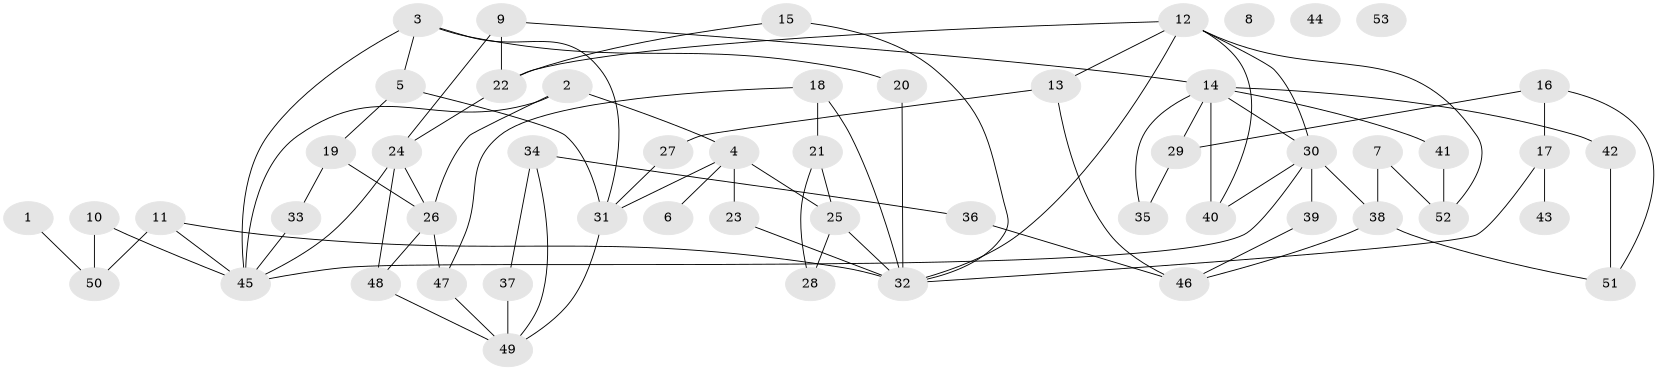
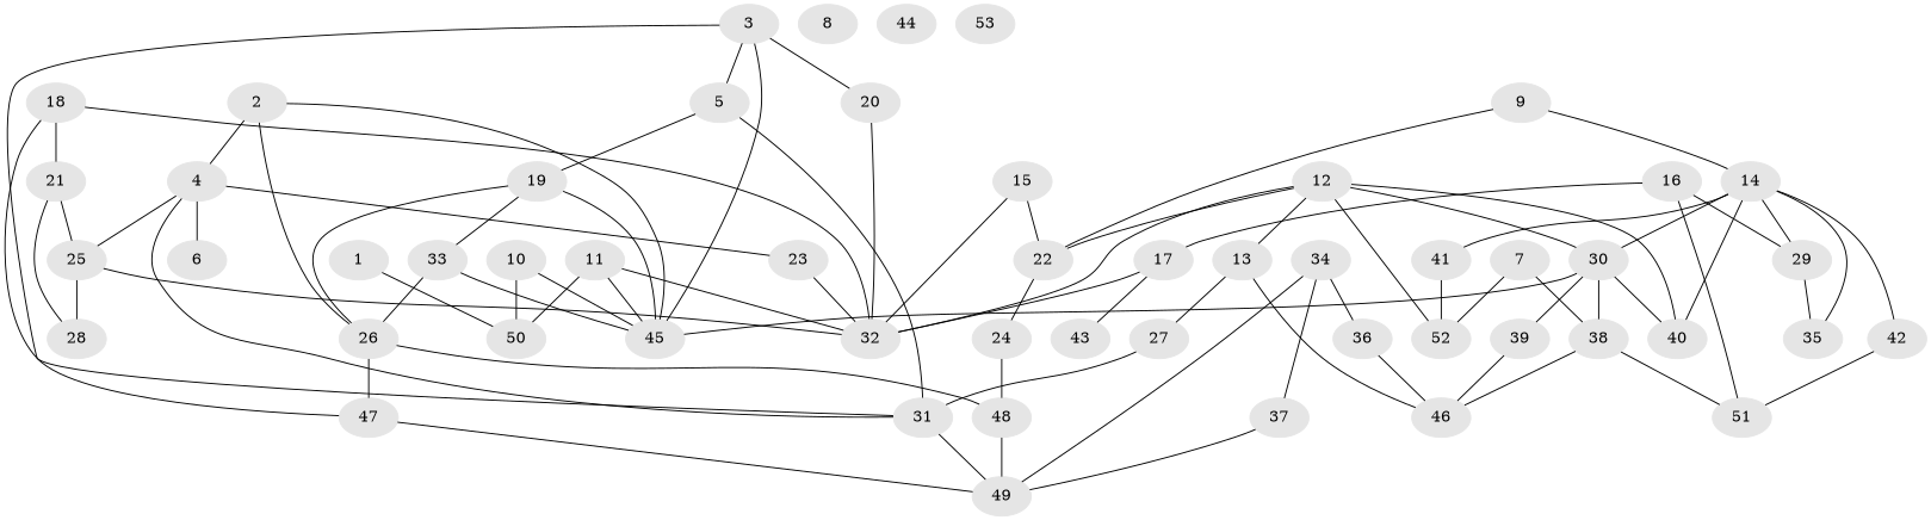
  graph {
    node [color=gray90 style=filled]
    1
    50
    2
    4
    26
    45
    31
    6
    23
    25
    47
    48
    3
    5
    20
    19
    32
    49
    10
    28
    33
    7
    38
    52
    46
    51
    8
    9
    14
    22
    24
    30
    40
    29
    35
    41
    42
    11
    12
    13
    27
    39
    15
    16
    17
    43
    18
    21
    34
    36
    37
    44
    53
    1 -- 50
    2 -- 4
    2 -- 26
    2 -- 45
    4 -- 31
    4 -- 6
    4 -- 23
    4 -- 25
    26 -- 47
    26 -- 48
    31 -- 49
    23 -- 32
    25 -- 32
    25 -- 28
    47 -- 49
    48 -- 49
    3 -- 45
    3 -- 31
    3 -- 5
    3 -- 20
    5 -- 31
    5 -- 19
    20 -- 32
    19 -- 26
-   24 -- 45
+   19 -- 45
    19 -- 33
    10 -- 50
    10 -- 45
    33 -- 45
    7 -- 38
    7 -- 52
    38 -- 46
    38 -- 51
    9 -- 14
    9 -- 22
-   9 -- 24
    14 -- 30
    14 -- 40
    14 -- 29
    14 -- 35
    14 -- 41
    14 -- 42
    22 -- 24
-   24 -- 26
+   33 -- 26
    24 -- 48
    30 -- 45
    30 -- 38
    30 -- 40
    30 -- 39
    29 -- 35
    41 -- 52
    42 -- 51
    11 -- 50
    11 -- 45
    11 -- 32
    12 -- 32
    12 -- 52
    12 -- 22
    12 -- 30
    12 -- 40
    12 -- 13
    13 -- 46
    13 -- 27
    27 -- 31
    39 -- 46
    15 -- 32
    15 -- 22
    16 -- 51
    16 -- 29
    16 -- 17
    17 -- 32
    17 -- 43
    18 -- 47
    18 -- 32
    18 -- 21
    21 -- 25
    21 -- 28
    34 -- 49
    34 -- 36
    34 -- 37
    36 -- 46
    37 -- 49
  }
